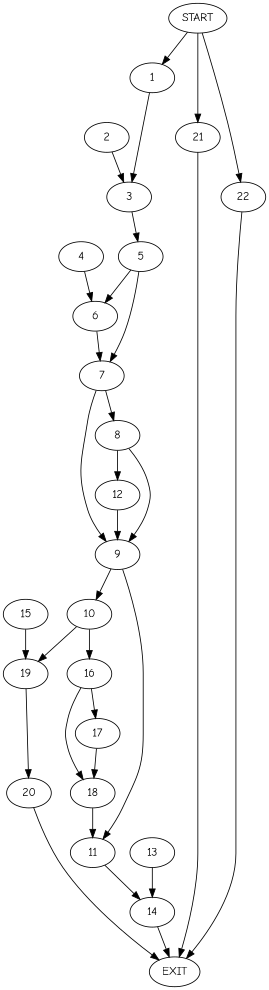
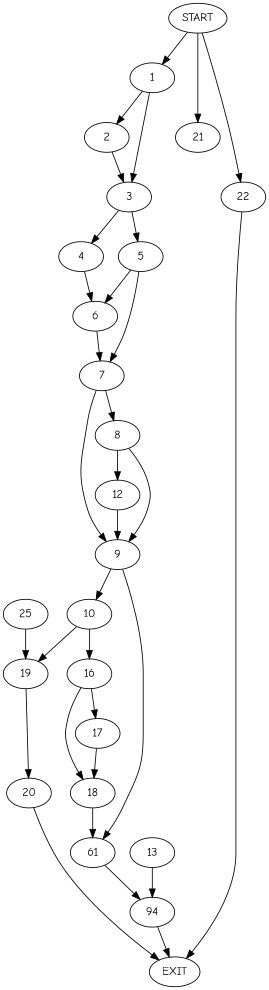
  digraph {
    fontname="Comic Neue"
    node [fontname="Comic Neue"]
    edge [fontname="Comic Neue"]
    n1 [label=START]
    1
    21
    22
    2
    3
    n7 [label=EXIT]
    4
    5
    6
    7
    8
    9
    12
    10
-   11
+   11 [label=61]
    16
    19
-   14
-   15
+   14 [label=94]
+   15 [label=25]
    17
    18
    13
    20
    n1 -> 1
    n1 -> 21
    n1 -> 22
+   1 -> 2
    1 -> 3
-   21 -> n7
    22 -> n7
    2 -> 3
+   3 -> 4
    3 -> 5
    4 -> 6
    5 -> 6
    5 -> 7
    6 -> 7
    7 -> 8
    7 -> 9
    8 -> 9
    8 -> 12
    9 -> 10
    9 -> 11
    12 -> 9
    10 -> 16
    10 -> 19
    11 -> 14
    16 -> 17
    16 -> 18
    19 -> 20
    14 -> n7
    15 -> 19
    17 -> 18
    18 -> 11
    13 -> 14
    20 -> n7
  }
